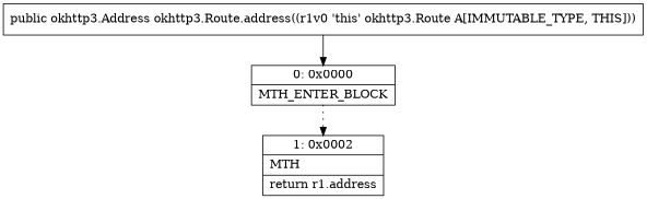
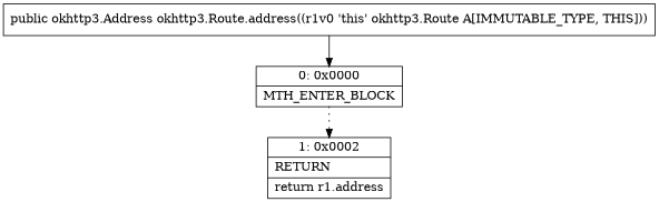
  digraph {
    node [shape=record]
    n1 [label="{0\:\ 0x0000|MTH_ENTER_BLOCK\l}"]
-   n2 [label="{1\:\ 0x0002|MTH\l|return r1.address\l}"]
+   n2 [label="{1\:\ 0x0002|RETURN\l|return r1.address\l}"]
    n3 [label="{public okhttp3.Address okhttp3.Route.address((r1v0 'this' okhttp3.Route A[IMMUTABLE_TYPE, THIS])) }"]
    n1 -> n2 [style=dotted]
    n3 -> n1 [style=solid]
  }
